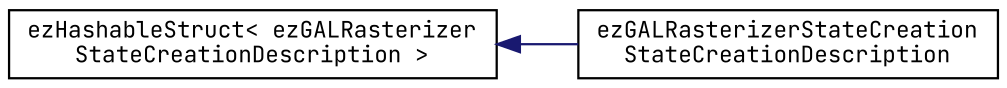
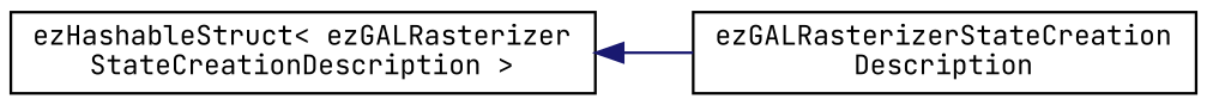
  digraph {
    rankdir=LR
    fontname="JetBrains Mono"
    node [color=black fillcolor=white fontname="JetBrains Mono" fontsize=10 shape=record style=filled]
    n1 [height=0.2 label="ezHashableStruct\< ezGALRasterizer\lStateCreationDescription \>" width=0.4]
-   n2 [height=0.2 label="ezGALRasterizerStateCreation\lStateCreationDescription" width=0.4]
+   n2 [height=0.2 label="ezGALRasterizerStateCreation\lDescription" width=0.4]
    n1 -> n2 [color=midnightblue dir=back fontname="JetBrains Mono" fontsize=10 labelfontname=Helvetica labelfontsize=10 style=solid]
  }
